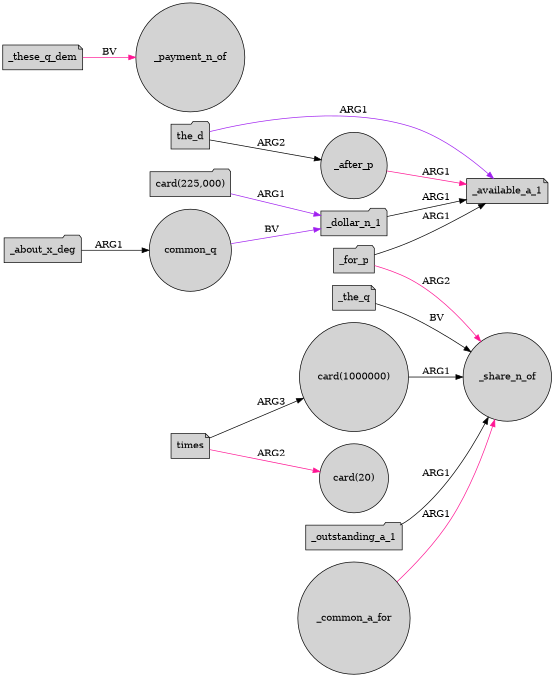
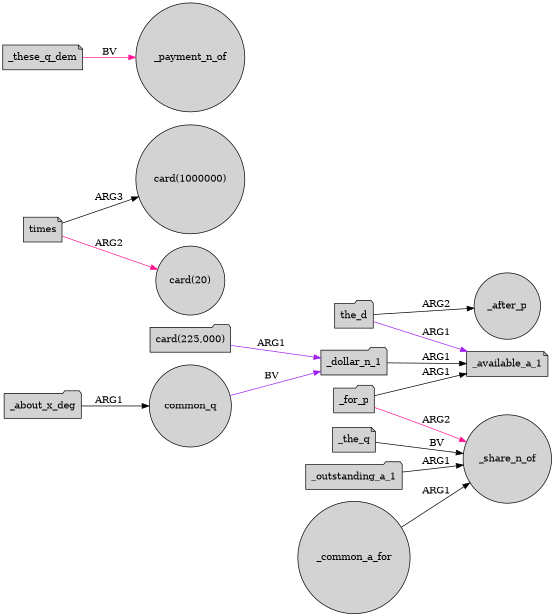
  digraph {
    rankdir=LR
    node [shape=circle style=filled]
    edge [color=black]
    "card(225,000)" [shape=folder]
    _dollar_n_1 [shape=folder]
    _available_a_1 [shape=note]
    n4 [label=the_d shape=folder]
    _after_p
    _the_q [shape=note]
    _share_n_of
    times [shape=note]
    "card(1000000)"
    "card(20)"
    _payment_n_of
    n12 [label=common_q]
    _about_x_deg [shape=folder]
    _for_p [shape=folder]
    _outstanding_a_1 [shape=folder]
    _common_a_for
    _these_q_dem [shape=note]
    "card(225,000)" -> _dollar_n_1 [color=purple label=ARG1]
    _dollar_n_1 -> _available_a_1 [label=ARG1]
    n4 -> _available_a_1 [color=purple label=ARG1]
    n4 -> _after_p [label=ARG2]
-   _after_p -> _available_a_1 [color=deeppink label=ARG1]
    _the_q -> _share_n_of [label=BV]
    times -> "card(1000000)" [label=ARG3]
    times -> "card(20)" [color=deeppink label=ARG2]
-   "card(1000000)" -> _share_n_of [label=ARG1]
    n12 -> _dollar_n_1 [color=purple label=BV]
    _about_x_deg -> n12 [label=ARG1]
    _for_p -> _available_a_1 [label=ARG1]
    _for_p -> _share_n_of [color=deeppink label=ARG2]
    _outstanding_a_1 -> _share_n_of [label=ARG1]
-   _common_a_for -> _share_n_of [color=deeppink label=ARG1]
+   _common_a_for -> _share_n_of [label=ARG1]
    _these_q_dem -> _payment_n_of [color=deeppink label=BV]
  }
